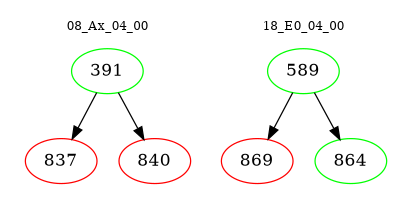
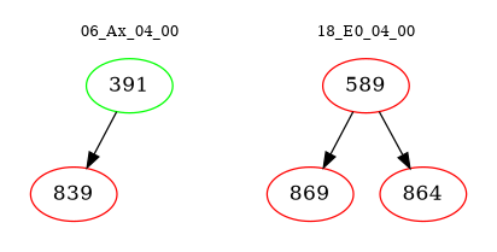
  digraph {
    node [color=red]
    edge [color=black]
    n1 [color=green label=391]
-   n2 [label=837]
-   n3 [label=840]
-   n4 [color=green label=589]
+   n2 [label=839]
+   n4 [label=589]
    n5 [label=869]
-   n6 [color=green label=864]
+   n6 [label=864]
    subgraph cluster_1 {
      color=white
      fontsize=10
-     label="08_Ax_04_00"
+     label="06_Ax_04_00"
      n1
      n2
-     n3
    }
    subgraph cluster_2 {
      color=white
      fontsize=10
      label="18_E0_04_00"
      n4
      n5
      n6
    }
    n1 -> n2
-   n1 -> n3
    n4 -> n5
    n4 -> n6
  }
